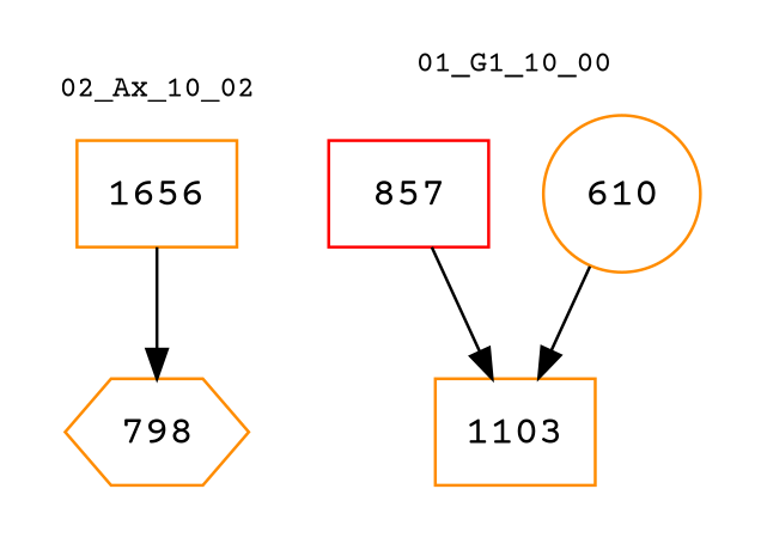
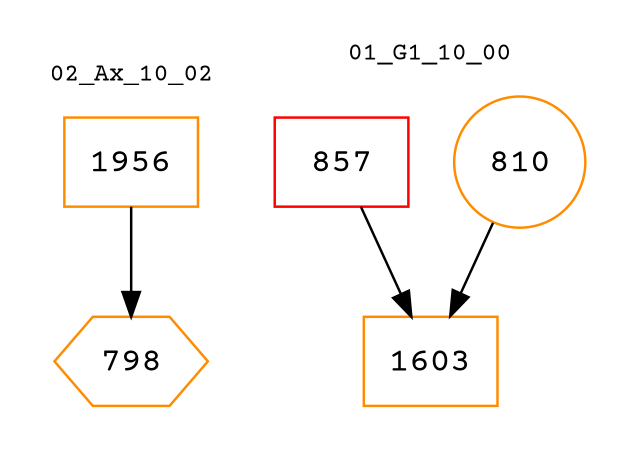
  digraph {
    fontname="Courier Prime"
    node [color=darkorange fontname="Courier Prime" shape=box]
    edge [color=black fontname="Courier Prime"]
-   n1 [label=1656]
+   n1 [label=1956]
    n2 [label=798 shape=hexagon]
-   n3 [label=610 shape=circle]
-   n4 [label=1103]
+   n3 [label=810 shape=circle]
+   n4 [label=1603]
    n5 [color=red label=857]
    subgraph cluster_1 {
      color=white
      fontsize=10
      label="02_Ax_10_02"
      n1
      n2
    }
    subgraph cluster_2 {
      color=white
      fontsize=10
      label="01_G1_10_00"
      n3
      n4
      n5
    }
    n1 -> n2
    n3 -> n4
    n5 -> n4
  }
